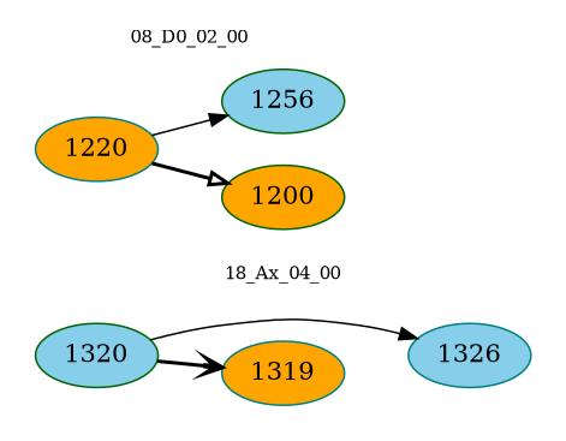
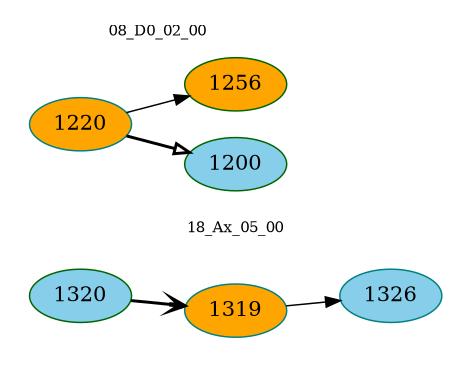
  digraph {
    rankdir=LR
    node [color=darkgreen fillcolor=skyblue style=filled]
    edge [arrowhead=normal color=black style=bold]
    n1 [label=1320]
    n2 [color=teal fillcolor=orange label=1319]
    n3 [color=teal label=1326]
    n4 [color=teal fillcolor=orange label=1220]
-   n5 [fillcolor=orange label=1200]
-   n6 [label=1256]
+   n5 [label=1200]
+   n6 [fillcolor=orange label=1256]
    subgraph cluster_1 {
      color=white
      fontsize=10
-     label="18_Ax_04_00"
+     label="18_Ax_05_00"
      n1
      n2
      n3
    }
    subgraph cluster_2 {
      color=white
      fontsize=10
      label="08_D0_02_00"
      n4
      n5
      n6
    }
    n1 -> n2 [arrowhead=vee]
-   n1 -> n3 [style=solid]
+   n2 -> n3 [style=solid]
    n4 -> n5 [arrowhead=onormal]
    n4 -> n6 [style=solid]
  }
